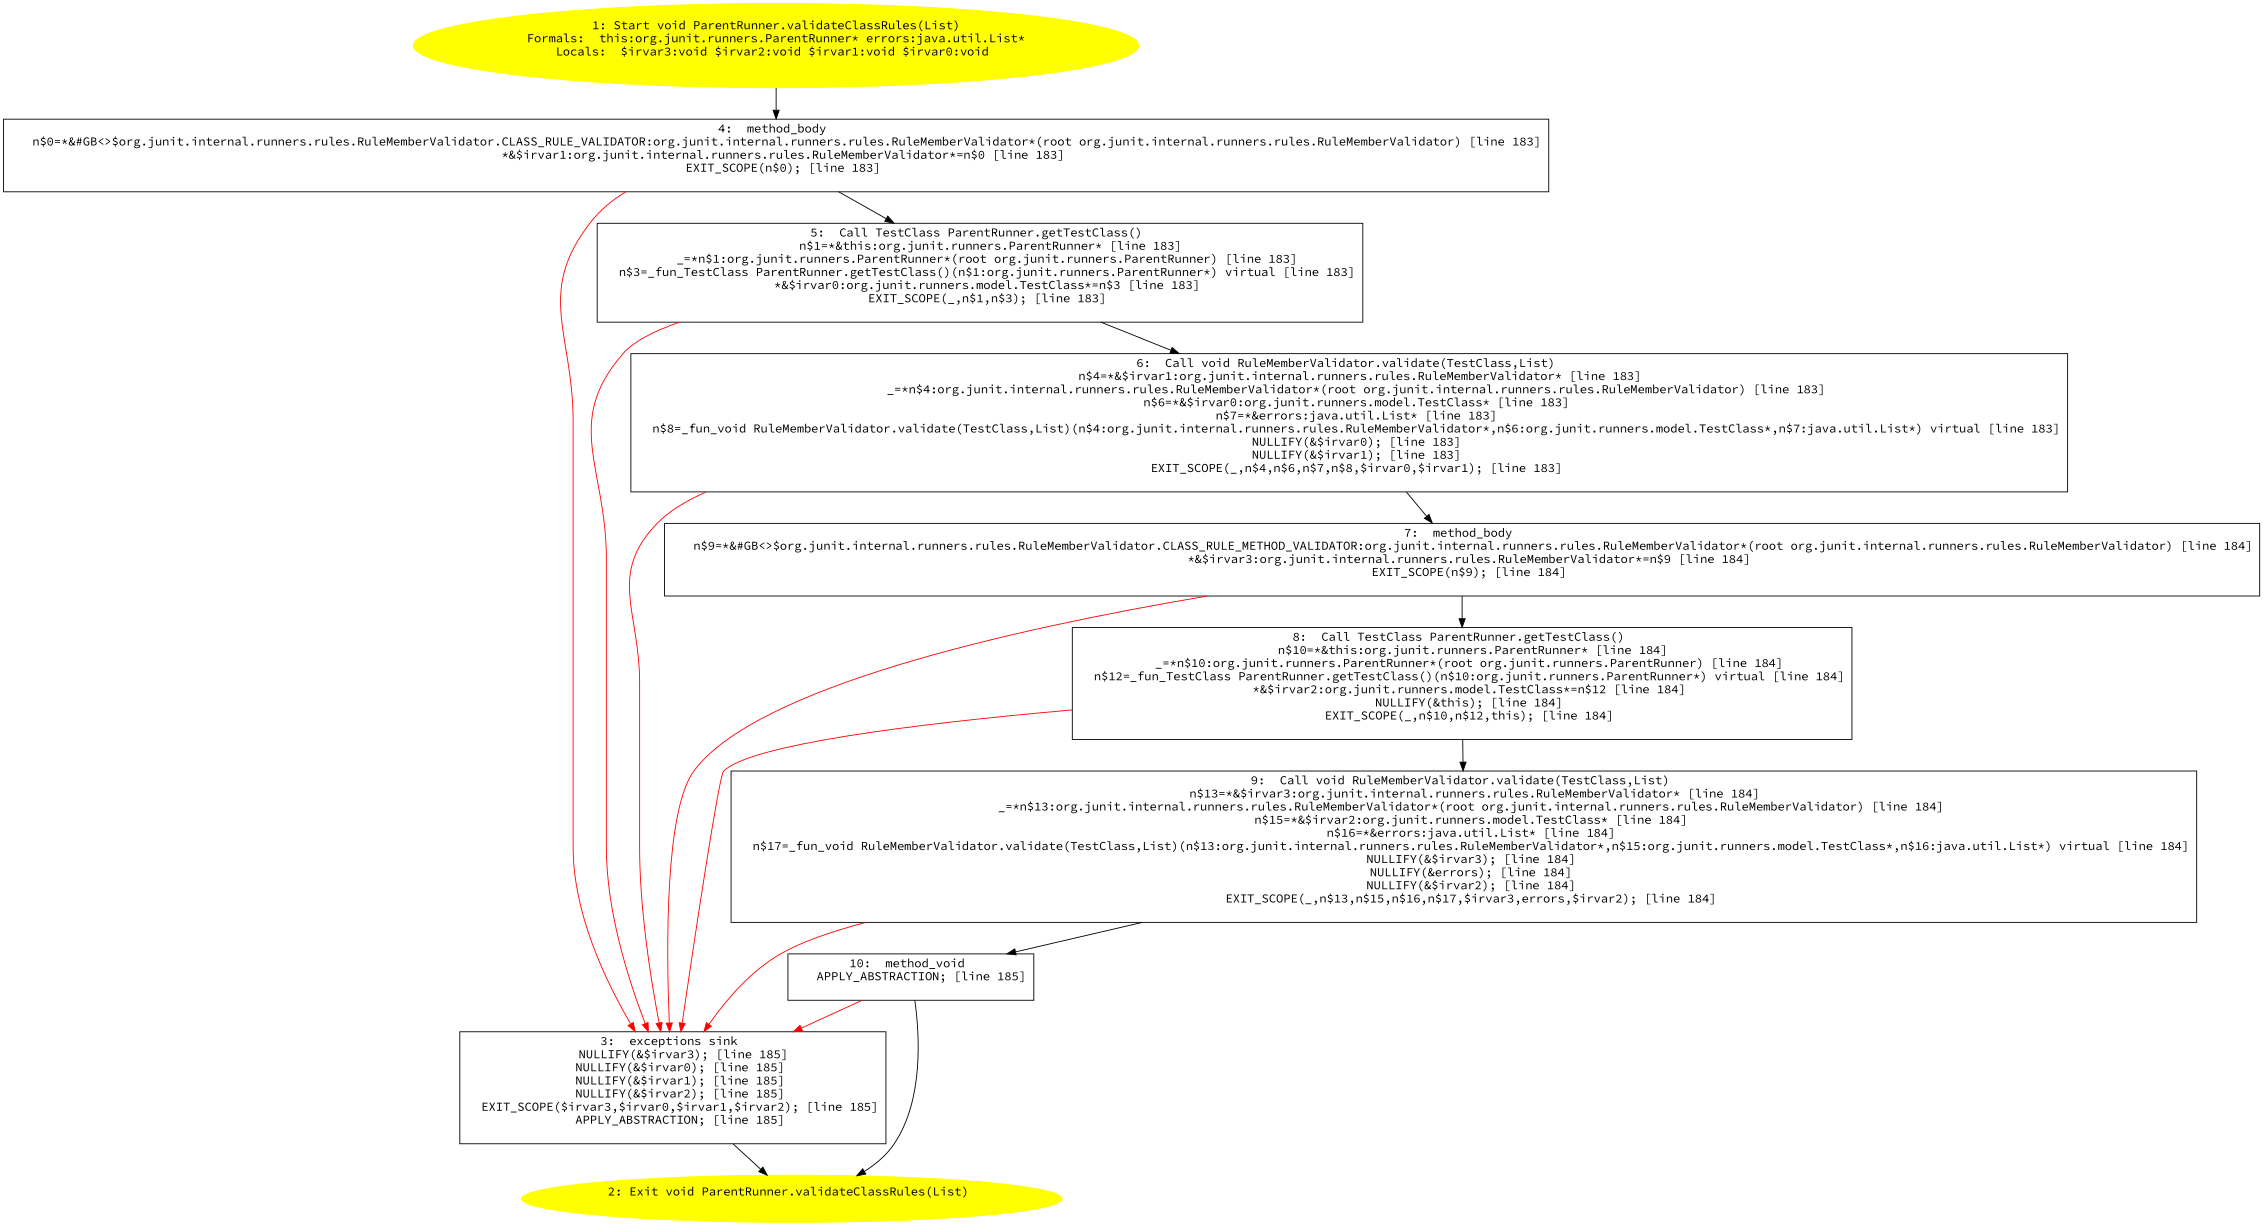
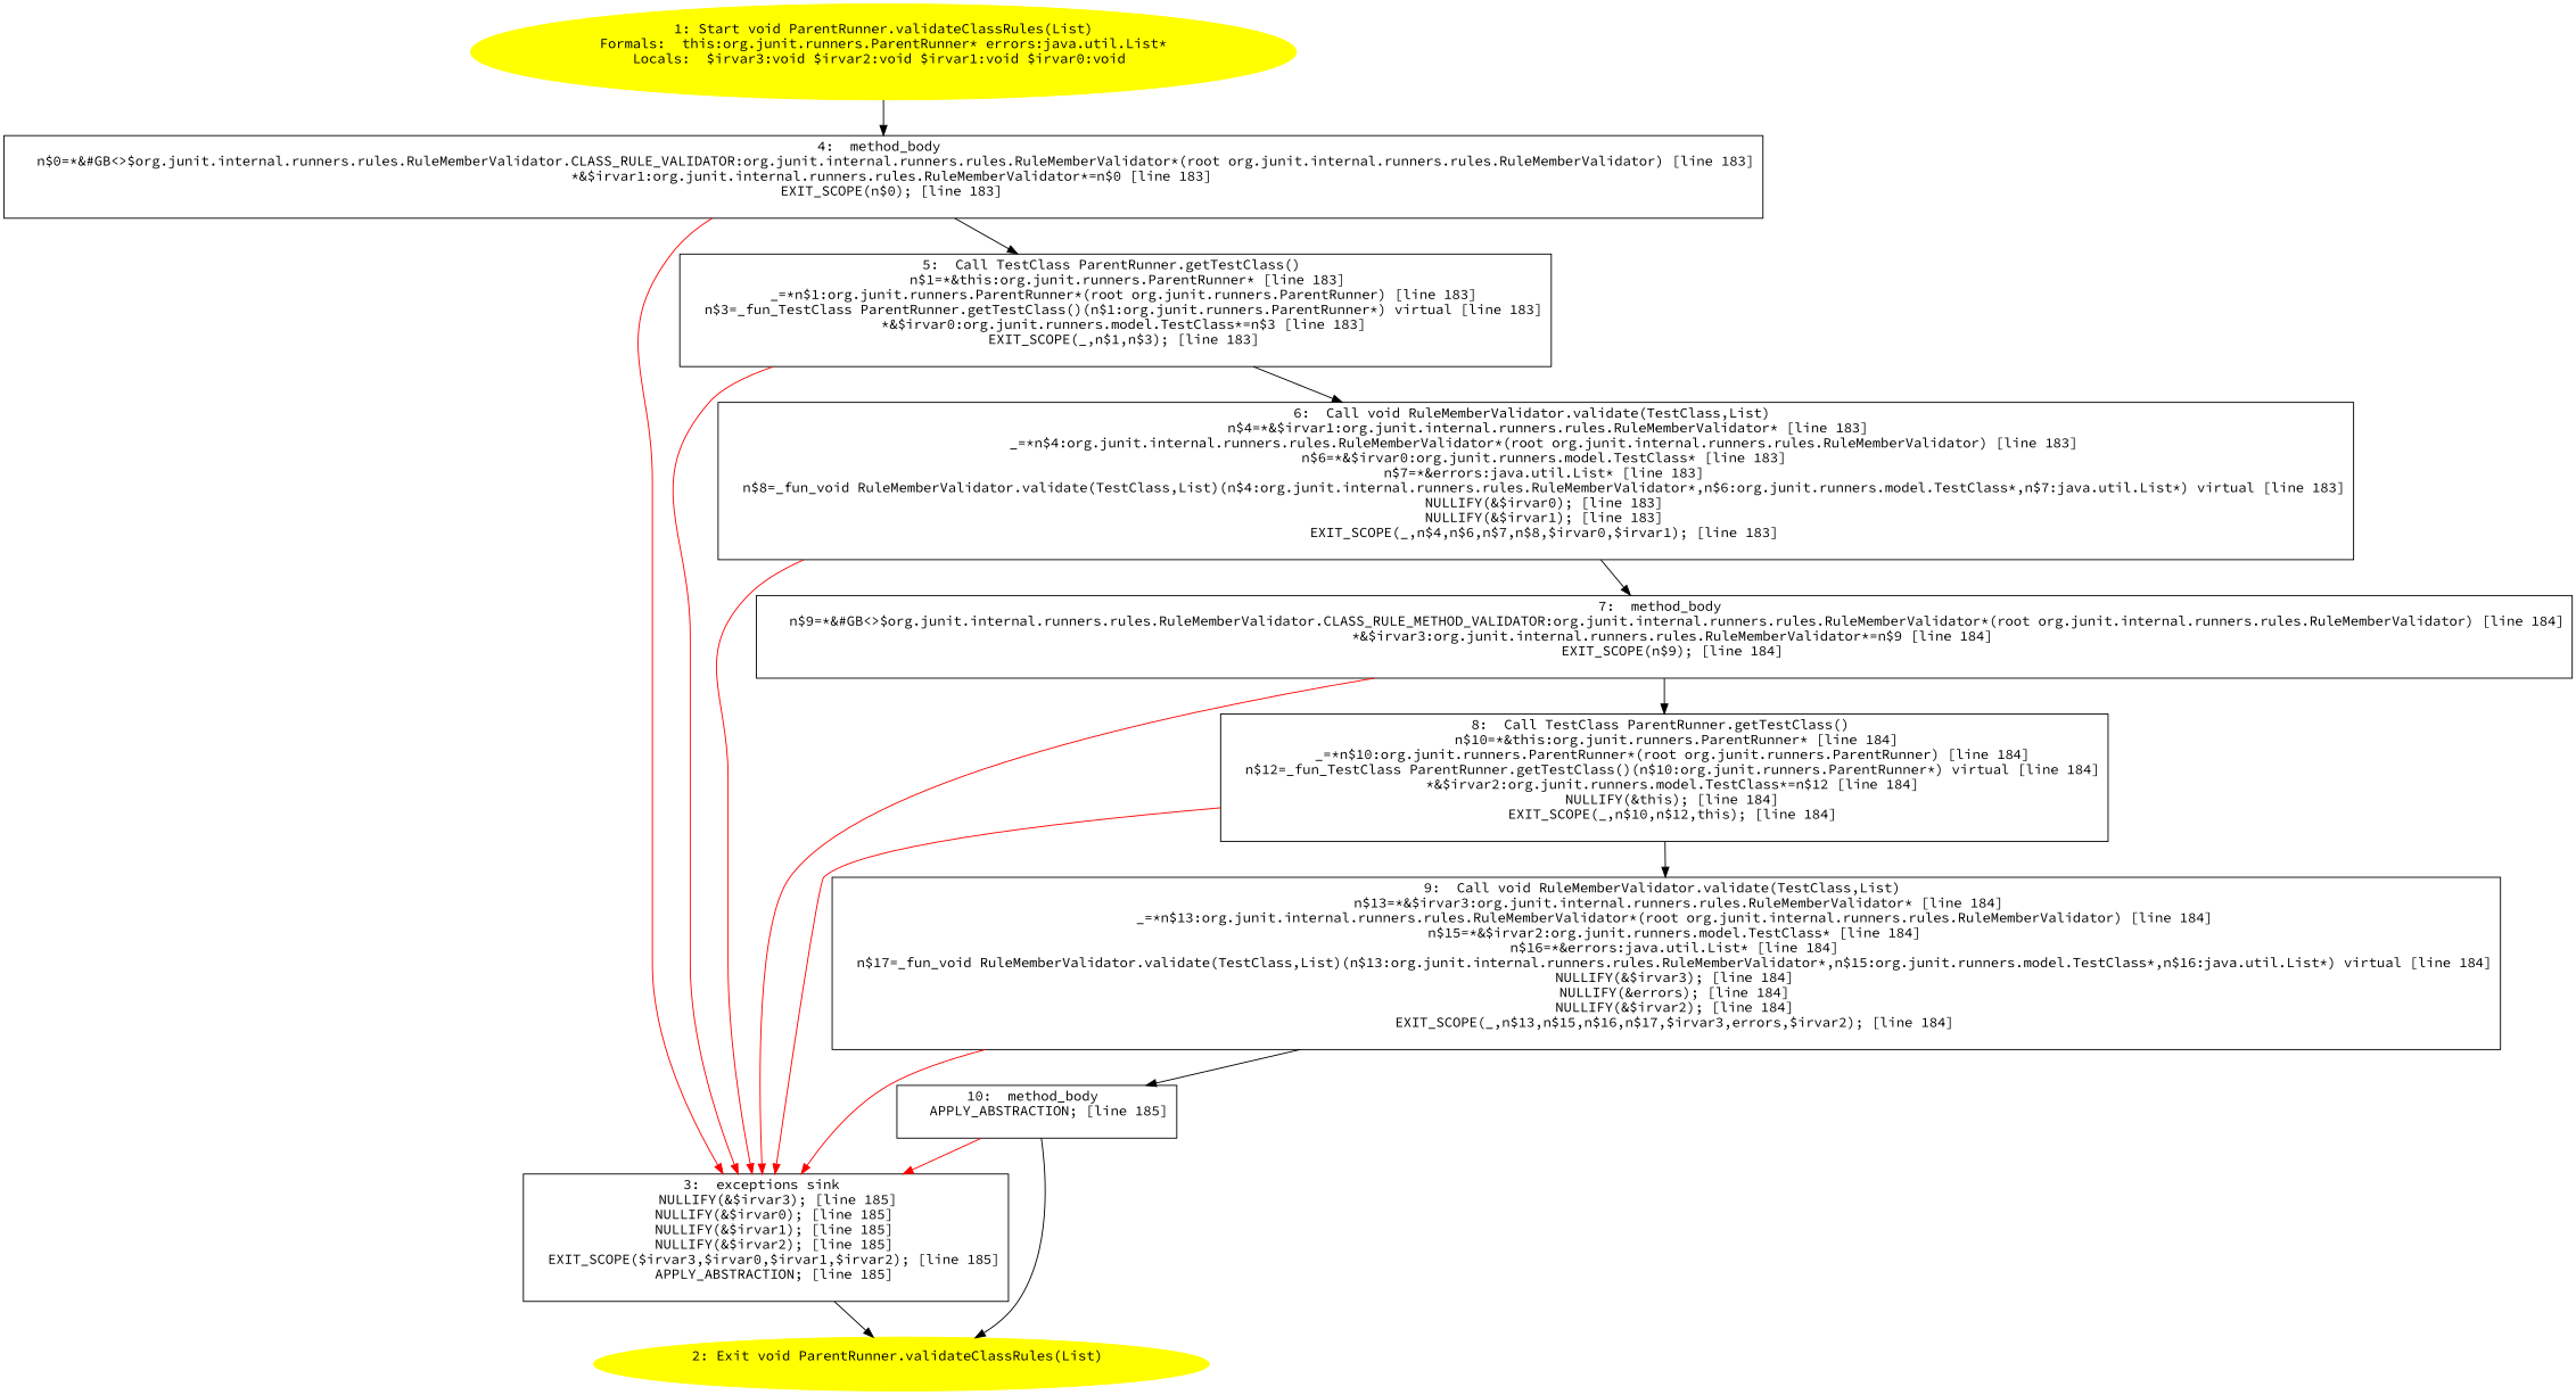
  digraph {
    fontname="Source Code Pro"
    node [fontname="Source Code Pro" shape=box]
    edge [fontname="Source Code Pro"]
    n1 [color=yellow label="1: Start void ParentRunner.validateClassRules(List)\nFormals:  this:org.junit.runners.ParentRunner* errors:java.util.List*\nLocals:  $irvar3:void $irvar2:void $irvar1:void $irvar0:void \n  " style=filled shape=""]
    n2 [label="4:  method_body \n   n$0=*&#GB<>$org.junit.internal.runners.rules.RuleMemberValidator.CLASS_RULE_VALIDATOR:org.junit.internal.runners.rules.RuleMemberValidator*(root org.junit.internal.runners.rules.RuleMemberValidator) [line 183]\n  *&$irvar1:org.junit.internal.runners.rules.RuleMemberValidator*=n$0 [line 183]\n  EXIT_SCOPE(n$0); [line 183]\n "]
    n3 [label="3:  exceptions sink \n   NULLIFY(&$irvar3); [line 185]\n  NULLIFY(&$irvar0); [line 185]\n  NULLIFY(&$irvar1); [line 185]\n  NULLIFY(&$irvar2); [line 185]\n  EXIT_SCOPE($irvar3,$irvar0,$irvar1,$irvar2); [line 185]\n  APPLY_ABSTRACTION; [line 185]\n "]
    n4 [label="5:  Call TestClass ParentRunner.getTestClass() \n   n$1=*&this:org.junit.runners.ParentRunner* [line 183]\n  _=*n$1:org.junit.runners.ParentRunner*(root org.junit.runners.ParentRunner) [line 183]\n  n$3=_fun_TestClass ParentRunner.getTestClass()(n$1:org.junit.runners.ParentRunner*) virtual [line 183]\n  *&$irvar0:org.junit.runners.model.TestClass*=n$3 [line 183]\n  EXIT_SCOPE(_,n$1,n$3); [line 183]\n "]
    n5 [color=yellow label="2: Exit void ParentRunner.validateClassRules(List) \n  " style=filled shape=""]
    n6 [label="6:  Call void RuleMemberValidator.validate(TestClass,List) \n   n$4=*&$irvar1:org.junit.internal.runners.rules.RuleMemberValidator* [line 183]\n  _=*n$4:org.junit.internal.runners.rules.RuleMemberValidator*(root org.junit.internal.runners.rules.RuleMemberValidator) [line 183]\n  n$6=*&$irvar0:org.junit.runners.model.TestClass* [line 183]\n  n$7=*&errors:java.util.List* [line 183]\n  n$8=_fun_void RuleMemberValidator.validate(TestClass,List)(n$4:org.junit.internal.runners.rules.RuleMemberValidator*,n$6:org.junit.runners.model.TestClass*,n$7:java.util.List*) virtual [line 183]\n  NULLIFY(&$irvar0); [line 183]\n  NULLIFY(&$irvar1); [line 183]\n  EXIT_SCOPE(_,n$4,n$6,n$7,n$8,$irvar0,$irvar1); [line 183]\n "]
    n7 [label="7:  method_body \n   n$9=*&#GB<>$org.junit.internal.runners.rules.RuleMemberValidator.CLASS_RULE_METHOD_VALIDATOR:org.junit.internal.runners.rules.RuleMemberValidator*(root org.junit.internal.runners.rules.RuleMemberValidator) [line 184]\n  *&$irvar3:org.junit.internal.runners.rules.RuleMemberValidator*=n$9 [line 184]\n  EXIT_SCOPE(n$9); [line 184]\n "]
    n8 [label="8:  Call TestClass ParentRunner.getTestClass() \n   n$10=*&this:org.junit.runners.ParentRunner* [line 184]\n  _=*n$10:org.junit.runners.ParentRunner*(root org.junit.runners.ParentRunner) [line 184]\n  n$12=_fun_TestClass ParentRunner.getTestClass()(n$10:org.junit.runners.ParentRunner*) virtual [line 184]\n  *&$irvar2:org.junit.runners.model.TestClass*=n$12 [line 184]\n  NULLIFY(&this); [line 184]\n  EXIT_SCOPE(_,n$10,n$12,this); [line 184]\n "]
    n9 [label="9:  Call void RuleMemberValidator.validate(TestClass,List) \n   n$13=*&$irvar3:org.junit.internal.runners.rules.RuleMemberValidator* [line 184]\n  _=*n$13:org.junit.internal.runners.rules.RuleMemberValidator*(root org.junit.internal.runners.rules.RuleMemberValidator) [line 184]\n  n$15=*&$irvar2:org.junit.runners.model.TestClass* [line 184]\n  n$16=*&errors:java.util.List* [line 184]\n  n$17=_fun_void RuleMemberValidator.validate(TestClass,List)(n$13:org.junit.internal.runners.rules.RuleMemberValidator*,n$15:org.junit.runners.model.TestClass*,n$16:java.util.List*) virtual [line 184]\n  NULLIFY(&$irvar3); [line 184]\n  NULLIFY(&errors); [line 184]\n  NULLIFY(&$irvar2); [line 184]\n  EXIT_SCOPE(_,n$13,n$15,n$16,n$17,$irvar3,errors,$irvar2); [line 184]\n "]
-   n10 [label="10:  method_void \n   APPLY_ABSTRACTION; [line 185]\n "]
+   n10 [label="10:  method_body \n   APPLY_ABSTRACTION; [line 185]\n "]
    n1 -> n2
    n2 -> n3 [color=red]
    n2 -> n4
    n3 -> n5
    n4 -> n3 [color=red]
    n4 -> n6
    n6 -> n3 [color=red]
    n6 -> n7
    n7 -> n3 [color=red]
    n7 -> n8
    n8 -> n3 [color=red]
    n8 -> n9
    n9 -> n3 [color=red]
    n9 -> n10
    n10 -> n3 [color=red]
    n10 -> n5
  }
